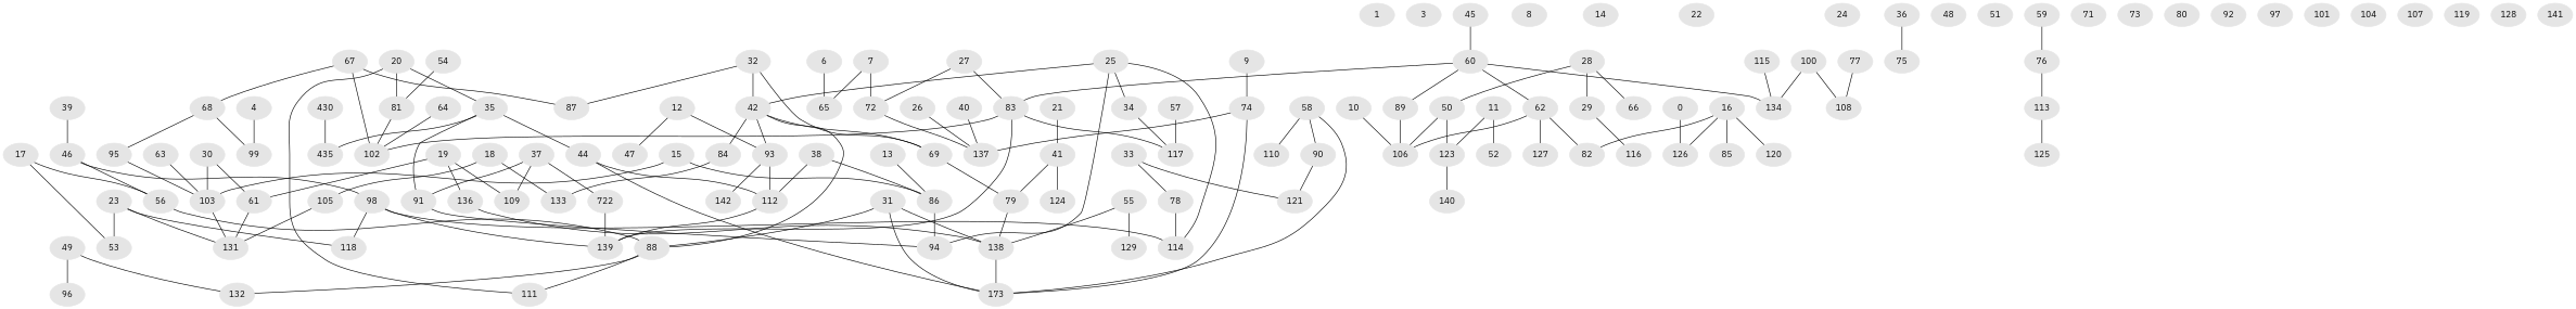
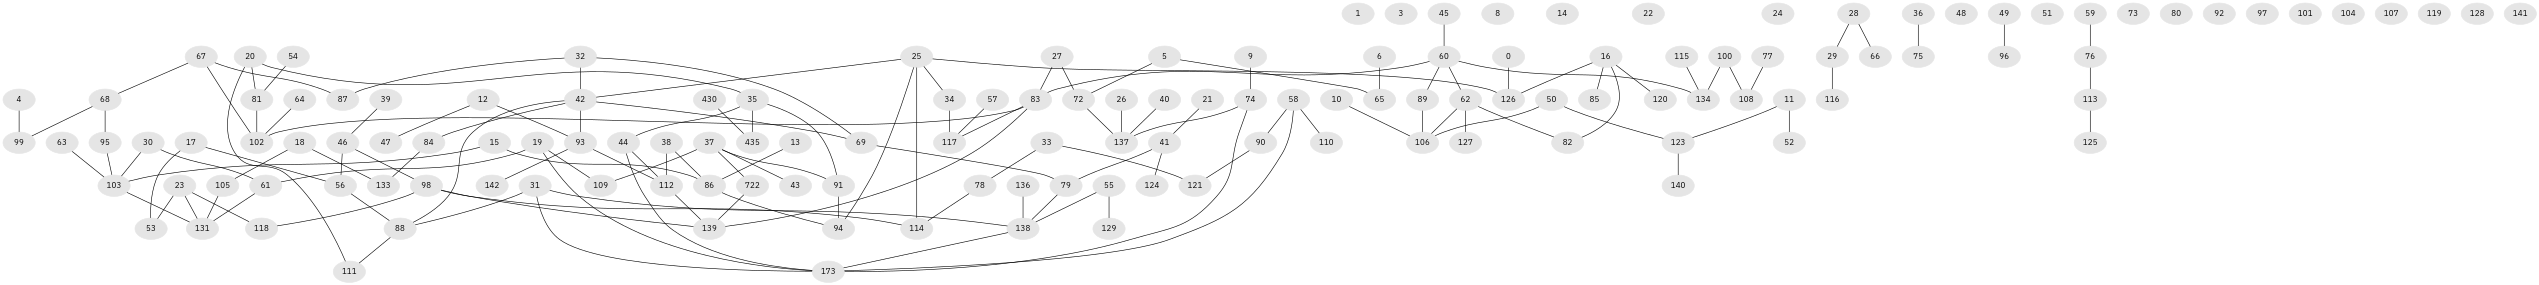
  graph {
    fontname="IBM Plex Sans"
    node [color=gray90 fontname="IBM Plex Sans" style=filled]
    edge [fontname="IBM Plex Sans"]
    1
    3
    4
    99
    n5 [label=0]
    126
    6
    65
-   7
+   7 [label=5]
    72
    137
    8
    9
    74
    n15 [label=173]
    10
    106
    11
    52
    123
    140
    12
    47
    93
    13
    86
    94
    14
    15
    103
    131
    16
    82
    85
    120
    17
    53
    56
    88
    68
    95
    18
    105
    133
    19
    61
    109
    20
    35
    81
    111
    44
    91
    n54 [label=435]
    102
    21
    41
    79
    124
    22
    23
    118
    24
    25
    34
    42
    114
    117
    69
    84
    26
    27
    83
    139
    28
    29
    50
    66
    116
    30
    31
    138
-   132
    32
    87
    33
    78
    121
    112
    36
    75
    37
+   43
    n94 [label=722]
    38
    39
    46
    98
    40
    142
    45
    60
    62
    89
    134
    48
    49
    96
    51
    54
    55
    129
    57
    58
    90
    110
    59
    76
    113
    127
    63
    64
    67
-   71
    73
    125
    77
    108
    80
    92
    97
    100
    101
    104
    107
    115
    119
    128
    n139 [label=430]
    136
    141
    4 -- 99
    n5 -- 126
    6 -- 65
    7 -- 65
    7 -- 72
    72 -- 137
    9 -- 74
    74 -- 137
    74 -- n15
    10 -- 106
    11 -- 52
    11 -- 123
    123 -- 140
    12 -- 47
    12 -- 93
    93 -- 112
    93 -- 142
    13 -- 86
    86 -- 94
    15 -- 86
    15 -- 103
    103 -- 131
    16 -- 126
    16 -- 82
    16 -- 85
    16 -- 120
    17 -- 53
    17 -- 56
    56 -- 88
    88 -- 111
-   88 -- 132
    68 -- 99
    68 -- 95
    95 -- 103
    18 -- 105
    18 -- 133
    105 -- 131
-   19 -- 136
+   19 -- n15
    19 -- 61
    19 -- 109
    61 -- 131
    20 -- 35
    20 -- 81
    20 -- 111
    35 -- 44
    35 -- 91
    35 -- n54
    81 -- 102
    44 -- n15
    44 -- 112
    91 -- 94
    21 -- 41
    41 -- 79
    41 -- 124
    79 -- 138
    23 -- 131
    23 -- 53
    23 -- 118
+   25 -- 126
    25 -- 94
    25 -- 34
    25 -- 42
    25 -- 114
    34 -- 117
    42 -- 93
    42 -- 88
    42 -- 69
    42 -- 84
    69 -- 79
    84 -- 133
    26 -- 137
    27 -- 72
    27 -- 83
    83 -- 102
    83 -- 117
    83 -- 139
    28 -- 29
-   28 -- 50
    28 -- 66
    29 -- 116
    50 -- 106
    50 -- 123
    30 -- 103
    30 -- 61
    31 -- n15
    31 -- 88
    31 -- 138
    138 -- n15
    32 -- 42
    32 -- 69
    32 -- 87
    33 -- 78
    33 -- 121
    78 -- 114
    112 -- 139
    36 -- 75
    37 -- 109
    37 -- 91
+   37 -- 43
    37 -- n94
    n94 -- 139
    38 -- 86
    38 -- 112
    39 -- 46
    46 -- 56
    46 -- 98
    98 -- 118
    98 -- 114
    98 -- 139
    40 -- 137
    45 -- 60
    60 -- 83
    60 -- 62
    60 -- 89
    60 -- 134
    62 -- 106
    62 -- 82
    62 -- 127
    89 -- 106
-   49 -- 132
    49 -- 96
    54 -- 81
    55 -- 138
    55 -- 129
    57 -- 117
    58 -- n15
    58 -- 90
    58 -- 110
    90 -- 121
    59 -- 76
    76 -- 113
    113 -- 125
    63 -- 103
    64 -- 102
    67 -- 68
    67 -- 102
    67 -- 87
    77 -- 108
    100 -- 134
    100 -- 108
    115 -- 134
    n139 -- n54
    136 -- 138
  }
